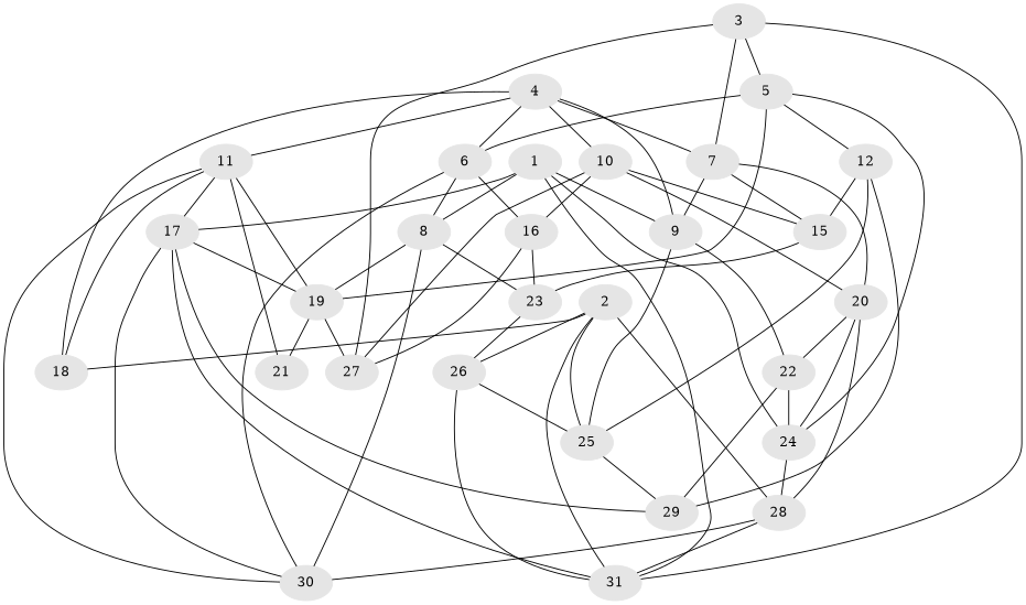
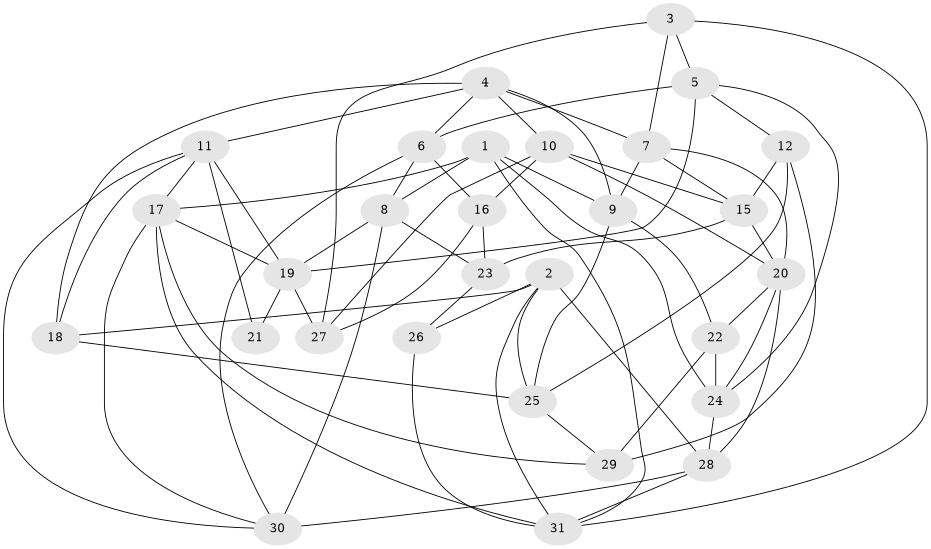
  graph {
    node [color=gray90 style=filled]
    edge [weight=1.0]
    1
    8
    9
    17
    24
    31
    19
    30
    23
    25
    22
    29
    28
    2
    18
    26
    3
    5
    7
    27
    6
    12
    15
    20
    4
    10
    11
    16
    21
    1 -- 8
    1 -- 9 [weight=2.0]
    1 -- 17
    1 -- 24
    1 -- 31
    8 -- 19
    8 -- 30
    8 -- 23 [weight=2.0]
    9 -- 25
    9 -- 22
    17 -- 31
    17 -- 19
    17 -- 30
    17 -- 29
    24 -- 28
    19 -- 27
    19 -- 21
    23 -- 26 [weight=2.0]
    25 -- 29
    22 -- 24 [weight=2.0]
    22 -- 29 [weight=2.0]
    28 -- 31
    28 -- 30 [weight=2.0]
    2 -- 31
    2 -- 25
    2 -- 28
    2 -- 18
    2 -- 26
-   26 -- 25 [weight=2.0]
+   18 -- 25 [weight=2.0]
    26 -- 31
    3 -- 31
    3 -- 5
    3 -- 7
    3 -- 27
    5 -- 24
    5 -- 19 [weight=2.0]
    5 -- 6
    5 -- 12
    7 -- 9
    7 -- 15
    7 -- 20
    6 -- 8
    6 -- 30
    6 -- 16
    12 -- 25
    12 -- 29 [weight=2.0]
    12 -- 15 [weight=2.0]
    15 -- 23
+   15 -- 20
    20 -- 24
    20 -- 22
    20 -- 28
    4 -- 9
    4 -- 18
    4 -- 7
    4 -- 6
    4 -- 10
    4 -- 11
    10 -- 27
    10 -- 15
    10 -- 20
    10 -- 16
    11 -- 17
    11 -- 19 [weight=2.0]
    11 -- 30
    11 -- 18
    11 -- 21 [weight=2.0]
    16 -- 23
    16 -- 27
  }
